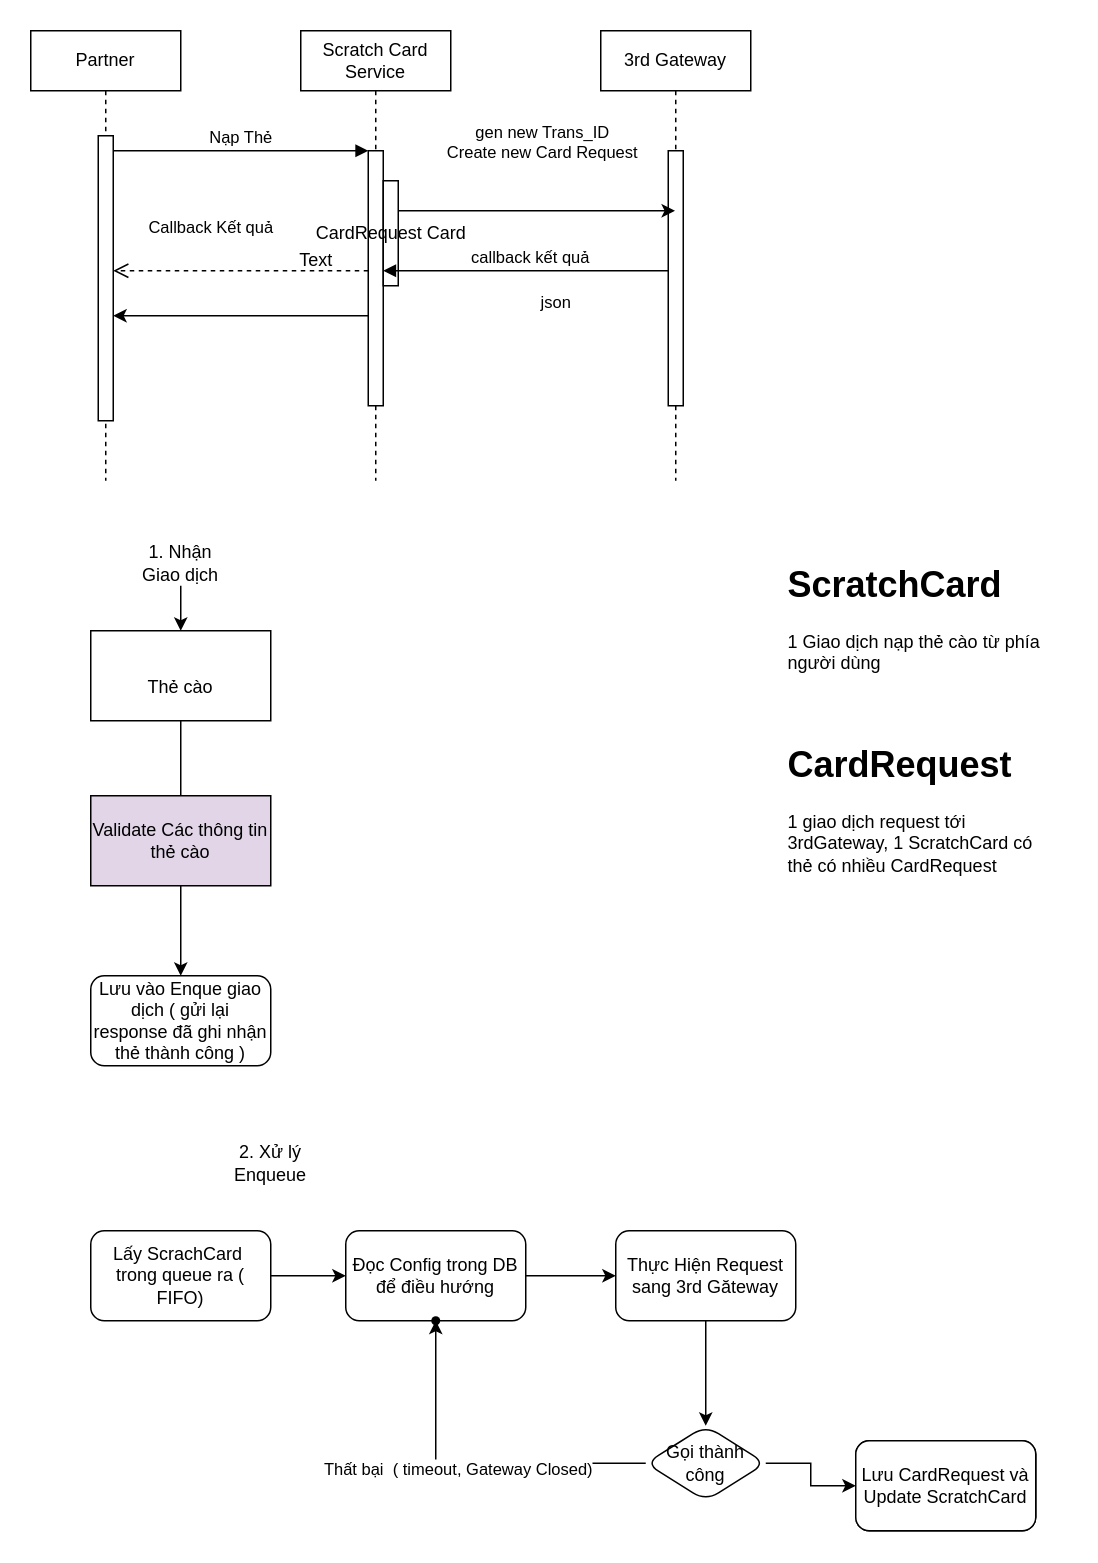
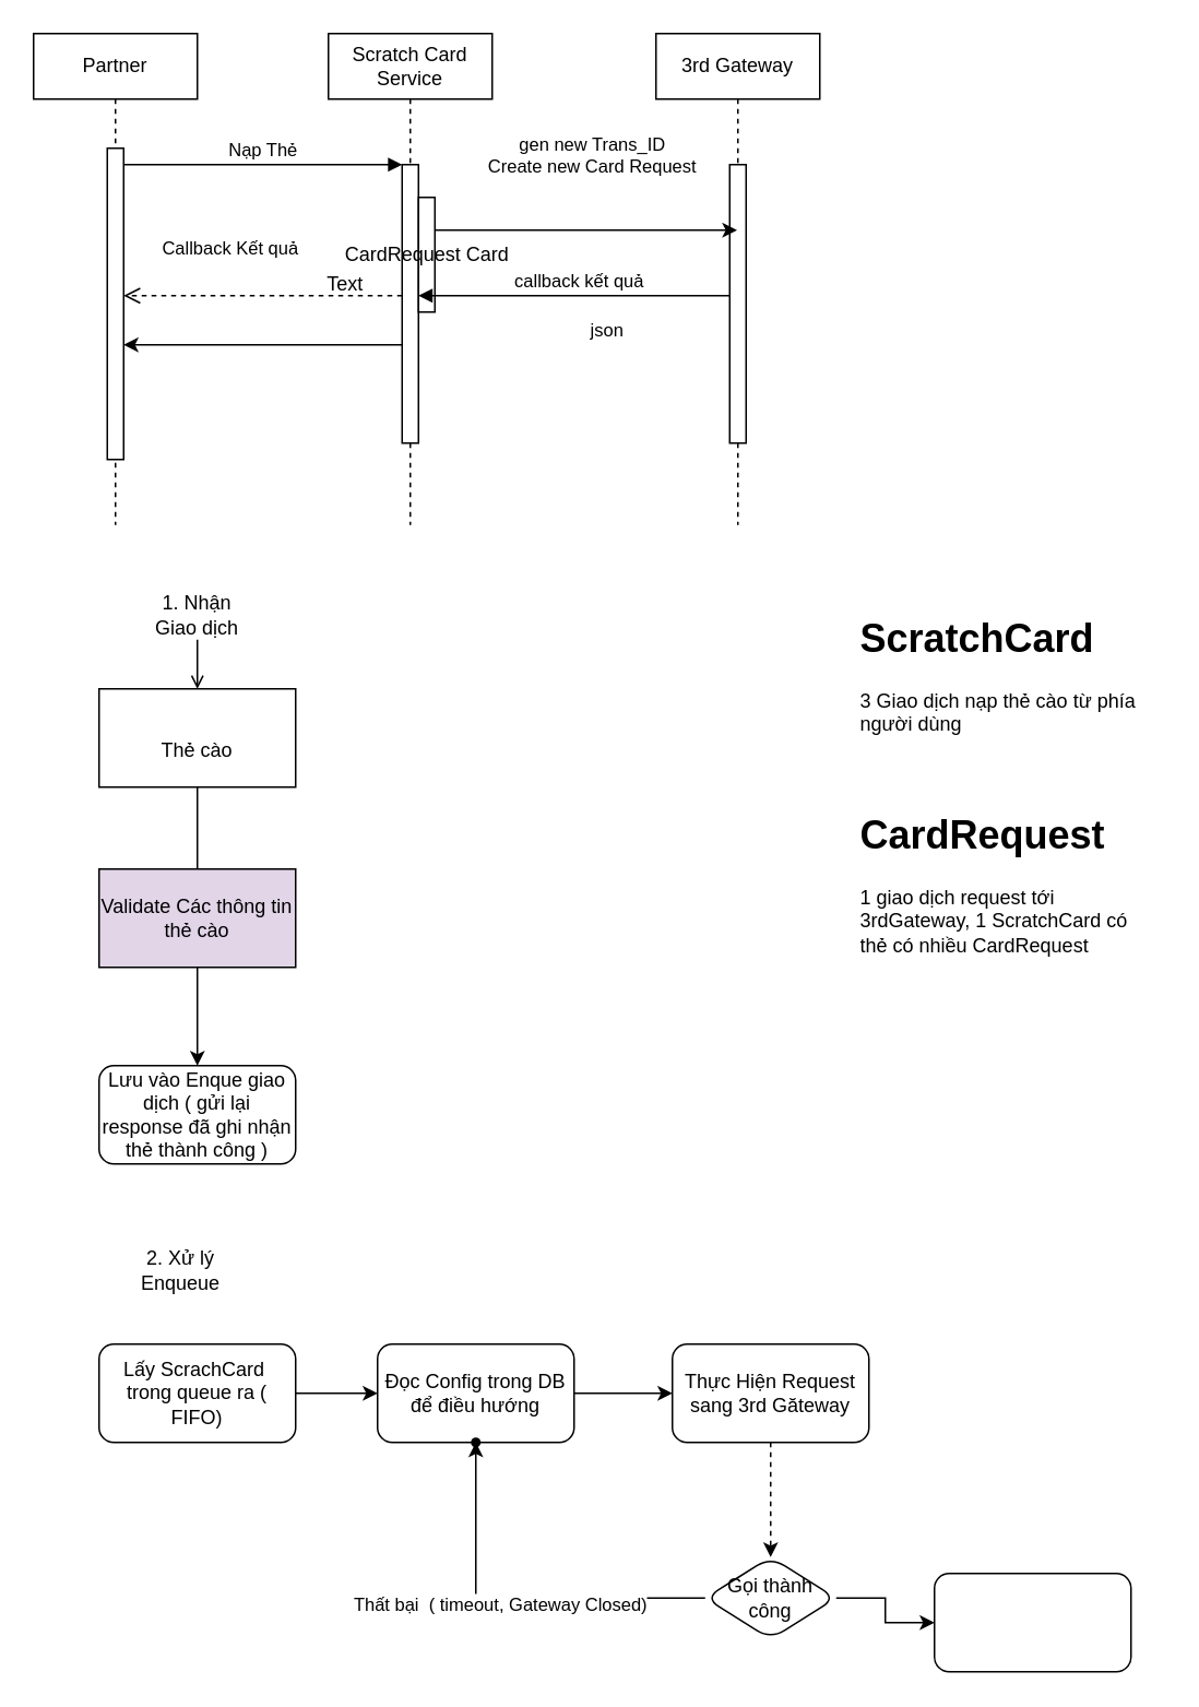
  <mxCell id="0" />
  <mxCell id="1" parent="0" />
  <mxCell id="2" value="Partner" style="shape=umlLifeline;perimeter=lifelinePerimeter;whiteSpace=wrap;html=1;container=0;dropTarget=0;collapsible=0;recursiveResize=0;outlineConnect=0;portConstraint=eastwest;newEdgeStyle={&quot;edgeStyle&quot;:&quot;elbowEdgeStyle&quot;,&quot;elbow&quot;:&quot;vertical&quot;,&quot;curved&quot;:0,&quot;rounded&quot;:0};" parent="1" vertex="1"><mxGeometry x="20" y="20" width="100" height="300" as="geometry" /></mxCell>
  <mxCell id="3" value="" style="html=1;points=[];perimeter=orthogonalPerimeter;outlineConnect=0;targetShapes=umlLifeline;portConstraint=eastwest;newEdgeStyle={&quot;edgeStyle&quot;:&quot;elbowEdgeStyle&quot;,&quot;elbow&quot;:&quot;vertical&quot;,&quot;curved&quot;:0,&quot;rounded&quot;:0};" parent="2" vertex="1"><mxGeometry x="45" y="70" width="10" height="190" as="geometry" /></mxCell>
  <mxCell id="4" value="Scratch Card Service" style="shape=umlLifeline;perimeter=lifelinePerimeter;whiteSpace=wrap;html=1;container=0;dropTarget=0;collapsible=0;recursiveResize=0;outlineConnect=0;portConstraint=eastwest;newEdgeStyle={&quot;edgeStyle&quot;:&quot;elbowEdgeStyle&quot;,&quot;elbow&quot;:&quot;vertical&quot;,&quot;curved&quot;:0,&quot;rounded&quot;:0};" parent="1" vertex="1"><mxGeometry x="200" y="20" width="100" height="300" as="geometry" /></mxCell>
  <mxCell id="5" value="" style="html=1;points=[];perimeter=orthogonalPerimeter;outlineConnect=0;targetShapes=umlLifeline;portConstraint=eastwest;newEdgeStyle={&quot;edgeStyle&quot;:&quot;elbowEdgeStyle&quot;,&quot;elbow&quot;:&quot;vertical&quot;,&quot;curved&quot;:0,&quot;rounded&quot;:0};" parent="4" vertex="1"><mxGeometry x="45" y="80" width="10" height="170" as="geometry" /></mxCell>
  <mxCell id="6" value="CardRequest Card" style="html=1;points=[];perimeter=orthogonalPerimeter;outlineConnect=0;targetShapes=umlLifeline;portConstraint=eastwest;newEdgeStyle={&quot;edgeStyle&quot;:&quot;elbowEdgeStyle&quot;,&quot;elbow&quot;:&quot;vertical&quot;,&quot;curved&quot;:0,&quot;rounded&quot;:0};" parent="4" vertex="1"><mxGeometry x="55" y="100" width="10" height="70" as="geometry" /></mxCell>
  <mxCell id="7" value="Nạp Thẻ" style="html=1;verticalAlign=bottom;endArrow=block;edgeStyle=elbowEdgeStyle;elbow=vertical;curved=0;rounded=0;" parent="1" source="3" target="5" edge="1"><mxGeometry relative="1" as="geometry"><mxPoint x="175" y="110" as="sourcePoint" /><Array as="points"><mxPoint x="160" y="100" /></Array></mxGeometry></mxCell>
  <mxCell id="8" value="Callback Kết quả" style="html=1;verticalAlign=bottom;endArrow=open;dashed=1;endSize=8;edgeStyle=elbowEdgeStyle;elbow=vertical;curved=0;rounded=0;" parent="1" source="5" target="3" edge="1"><mxGeometry x="0.235" y="-20" relative="1" as="geometry"><mxPoint x="175" y="185" as="targetPoint" /><Array as="points"><mxPoint x="170" y="180" /><mxPoint x="170" y="260" /></Array><mxPoint as="offset" /></mxGeometry></mxCell>
  <mxCell id="9" value="callback kết quả" style="html=1;verticalAlign=bottom;endArrow=block;edgeStyle=elbowEdgeStyle;elbow=vertical;curved=0;rounded=0;" parent="1" source="11" target="5" edge="1"><mxGeometry relative="1" as="geometry"><mxPoint x="155" y="140" as="sourcePoint" /><Array as="points"><mxPoint x="270" y="180" /></Array></mxGeometry></mxCell>
  <mxCell id="10" value="json" style="edgeLabel;html=1;align=center;verticalAlign=middle;resizable=0;points=[];" parent="9" vertex="1" connectable="0"><mxGeometry x="-0.277" y="1" relative="1" as="geometry"><mxPoint x="-10" y="19" as="offset" /></mxGeometry></mxCell>
  <mxCell id="11" value="3rd Gateway" style="shape=umlLifeline;perimeter=lifelinePerimeter;whiteSpace=wrap;html=1;container=0;dropTarget=0;collapsible=0;recursiveResize=0;outlineConnect=0;portConstraint=eastwest;newEdgeStyle={&quot;edgeStyle&quot;:&quot;elbowEdgeStyle&quot;,&quot;elbow&quot;:&quot;vertical&quot;,&quot;curved&quot;:0,&quot;rounded&quot;:0};" parent="1" vertex="1"><mxGeometry x="400" y="20" width="100" height="300" as="geometry" /></mxCell>
  <mxCell id="12" value="" style="html=1;points=[];perimeter=orthogonalPerimeter;outlineConnect=0;targetShapes=umlLifeline;portConstraint=eastwest;newEdgeStyle={&quot;edgeStyle&quot;:&quot;elbowEdgeStyle&quot;,&quot;elbow&quot;:&quot;vertical&quot;,&quot;curved&quot;:0,&quot;rounded&quot;:0};" parent="11" vertex="1"><mxGeometry x="45" y="80" width="10" height="170" as="geometry" /></mxCell>
  <mxCell id="13" value="" style="edgeStyle=elbowEdgeStyle;rounded=0;orthogonalLoop=1;jettySize=auto;html=1;elbow=vertical;curved=0;" parent="1" source="6" target="11" edge="1"><mxGeometry relative="1" as="geometry"><Array as="points"><mxPoint x="350" y="140" /></Array></mxGeometry></mxCell>
  <mxCell id="14" value="&lt;div&gt;gen new Trans_ID&lt;/div&gt;&lt;div&gt;Create new Card Request&lt;/div&gt;&lt;div&gt;&lt;br&gt;&lt;/div&gt;" style="edgeLabel;html=1;align=center;verticalAlign=middle;resizable=0;points=[];" parent="13" vertex="1" connectable="0"><mxGeometry x="0.061" y="1" relative="1" as="geometry"><mxPoint x="-3" y="-39" as="offset" /></mxGeometry></mxCell>
  <mxCell id="15" style="edgeStyle=orthogonalEdgeStyle;rounded=0;orthogonalLoop=1;jettySize=auto;html=1;entryX=0.5;entryY=0;entryDx=0;entryDy=0;" parent="1" source="16" target="17" edge="1"><mxGeometry relative="1" as="geometry" /></mxCell>
  <mxCell id="16" value="&lt;div&gt;&amp;nbsp;&lt;br&gt;&lt;/div&gt;&lt;div&gt;Thẻ cào&lt;/div&gt;" style="rounded=0;whiteSpace=wrap;html=1;" parent="1" vertex="1"><mxGeometry x="60" y="420" width="120" height="60" as="geometry" /></mxCell>
  <mxCell id="17" value="Lưu vào Enque giao dịch ( gửi lại response đã ghi nhận thẻ thành công )" style="rounded=1;whiteSpace=wrap;html=1;" parent="1" vertex="1"><mxGeometry x="60" y="650" width="120" height="60" as="geometry" /></mxCell>
- <mxCell id="18" value="&lt;h1&gt;ScratchCard&lt;br&gt;&lt;/h1&gt;&lt;p&gt;1 Giao dịch nạp thẻ cào từ phía người dùng&lt;br&gt;&lt;/p&gt;" style="text;html=1;strokeColor=none;fillColor=none;spacing=5;spacingTop=-20;whiteSpace=wrap;overflow=hidden;rounded=0;" parent="1" vertex="1"><mxGeometry x="520" y="370" width="190" height="120" as="geometry" /></mxCell>
+ <mxCell id="18" value="&lt;h1&gt;ScratchCard&lt;br&gt;&lt;/h1&gt;&lt;p&gt;3 Giao dịch nạp thẻ cào từ phía người dùng&lt;br&gt;&lt;/p&gt;" style="text;html=1;strokeColor=none;fillColor=none;spacing=5;spacingTop=-20;whiteSpace=wrap;overflow=hidden;rounded=0;" parent="1" vertex="1"><mxGeometry x="520" y="370" width="190" height="120" as="geometry" /></mxCell>
  <mxCell id="19" value="&lt;h1&gt;CardRequest&lt;br&gt;&lt;/h1&gt;&lt;p&gt;1 giao dịch request tới 3rdGateway, 1 ScratchCard có thẻ có nhiều CardRequest&lt;br&gt;&lt;/p&gt;" style="text;html=1;strokeColor=none;fillColor=none;spacing=5;spacingTop=-20;whiteSpace=wrap;overflow=hidden;rounded=0;" parent="1" vertex="1"><mxGeometry x="520" y="490" width="190" height="120" as="geometry" /></mxCell>
  <mxCell id="20" value="Validate Các thông tin thẻ cào" style="rounded=0;whiteSpace=wrap;html=1;fillColor=#e1d5e7;" parent="1" vertex="1"><mxGeometry x="60" y="530" width="120" height="60" as="geometry" /></mxCell>
- <mxCell id="21" value="" style="edgeStyle=orthogonalEdgeStyle;rounded=0;orthogonalLoop=1;jettySize=auto;html=1;" parent="1" source="22" target="16" edge="1"><mxGeometry relative="1" as="geometry" /></mxCell>
+ <mxCell id="21" value="" style="edgeStyle=orthogonalEdgeStyle;rounded=0;orthogonalLoop=1;jettySize=auto;html=1;endArrow=open;" parent="1" source="22" target="16" edge="1"><mxGeometry relative="1" as="geometry" /></mxCell>
  <mxCell id="22" value="1. Nhận Giao dịch" style="text;html=1;strokeColor=none;fillColor=none;align=center;verticalAlign=middle;whiteSpace=wrap;rounded=0;" parent="1" vertex="1"><mxGeometry x="90" y="360" width="60" height="30" as="geometry" /></mxCell>
- <mxCell id="23" value="2. Xử lý Enqueue" style="text;html=1;strokeColor=none;fillColor=none;align=center;verticalAlign=middle;whiteSpace=wrap;rounded=0;" parent="1" vertex="1"><mxGeometry x="150" y="760" width="60" height="30" as="geometry" /></mxCell>
+ <mxCell id="23" value="2. Xử lý Enqueue" style="text;html=1;strokeColor=none;fillColor=none;align=center;verticalAlign=middle;whiteSpace=wrap;rounded=0;" parent="1" vertex="1"><mxGeometry x="80" y="760" width="60" height="30" as="geometry" /></mxCell>
  <mxCell id="24" style="edgeStyle=orthogonalEdgeStyle;rounded=0;orthogonalLoop=1;jettySize=auto;html=1;" parent="1" source="25" target="27" edge="1"><mxGeometry relative="1" as="geometry"><mxPoint x="220" y="850" as="targetPoint" /></mxGeometry></mxCell>
  <mxCell id="25" value="Lấy ScrachCard&amp;nbsp; trong queue ra ( FIFO)" style="rounded=1;whiteSpace=wrap;html=1;" parent="1" vertex="1"><mxGeometry x="60" y="820" width="120" height="60" as="geometry" /></mxCell>
  <mxCell id="26" value="" style="edgeStyle=orthogonalEdgeStyle;rounded=0;orthogonalLoop=1;jettySize=auto;html=1;" parent="1" source="27" target="29" edge="1"><mxGeometry relative="1" as="geometry" /></mxCell>
  <mxCell id="27" value="Đọc Config trong DB để điều hướng " style="rounded=1;whiteSpace=wrap;html=1;" parent="1" vertex="1"><mxGeometry x="230" y="820" width="120" height="60" as="geometry" /></mxCell>
- <mxCell id="28" value="" style="edgeStyle=orthogonalEdgeStyle;rounded=0;orthogonalLoop=1;jettySize=auto;html=1;" parent="1" source="29" target="33" edge="1"><mxGeometry relative="1" as="geometry" /></mxCell>
+ <mxCell id="28" value="" style="edgeStyle=orthogonalEdgeStyle;rounded=0;orthogonalLoop=1;jettySize=auto;html=1;dashed=1;" parent="1" source="29" target="33" edge="1"><mxGeometry relative="1" as="geometry" /></mxCell>
  <mxCell id="29" value="Thực Hiện Request sang 3rd Găteway" style="rounded=1;whiteSpace=wrap;html=1;" parent="1" vertex="1"><mxGeometry x="410" y="820" width="120" height="60" as="geometry" /></mxCell>
  <mxCell id="30" value="" style="edgeStyle=orthogonalEdgeStyle;rounded=0;orthogonalLoop=1;jettySize=auto;html=1;" parent="1" source="33" target="34" edge="1"><mxGeometry relative="1" as="geometry" /></mxCell>
  <mxCell id="31" value="" style="edgeStyle=orthogonalEdgeStyle;rounded=0;orthogonalLoop=1;jettySize=auto;html=1;" parent="1" source="33" target="35" edge="1"><mxGeometry relative="1" as="geometry" /></mxCell>
  <mxCell id="32" value="&lt;div&gt;Thất bại&amp;nbsp; ( timeout, Gateway Closed)&lt;/div&gt;&lt;div&gt;&lt;br&gt;&lt;/div&gt;" style="edgeLabel;html=1;align=center;verticalAlign=middle;resizable=0;points=[];" parent="31" vertex="1" connectable="0"><mxGeometry x="-0.52" y="-2" relative="1" as="geometry"><mxPoint x="-70" y="12" as="offset" /></mxGeometry></mxCell>
  <mxCell id="33" value="Gọi thành công" style="rhombus;whiteSpace=wrap;html=1;rounded=1;" parent="1" vertex="1"><mxGeometry x="430" y="950" width="80" height="50" as="geometry" /></mxCell>
  <mxCell id="34" value="" style="rounded=1;whiteSpace=wrap;html=1;" parent="1" vertex="1"><mxGeometry x="570" y="960" width="120" height="60" as="geometry" /></mxCell>
  <mxCell id="35" value="" style="shape=waypoint;sketch=0;size=6;pointerEvents=1;points=[];fillColor=default;resizable=0;rotatable=0;perimeter=centerPerimeter;snapToPoint=1;rounded=1;" parent="1" vertex="1"><mxGeometry x="280" y="870" width="20" height="20" as="geometry" /></mxCell>
- <mxCell id="36" value="Lưu CardRequest và Update ScratchCard " style="rounded=1;whiteSpace=wrap;html=1;" parent="1" vertex="1"><mxGeometry x="570" y="960" width="120" height="60" as="geometry" /></mxCell>
  <mxCell id="37" value="" style="edgeStyle=orthogonalEdgeStyle;rounded=0;orthogonalLoop=1;jettySize=auto;html=1;" parent="1" edge="1"><mxGeometry relative="1" as="geometry"><mxPoint x="245" y="210" as="sourcePoint" /><mxPoint x="75" y="210" as="targetPoint" /></mxGeometry></mxCell>
  <mxCell id="38" value="Text" style="text;html=1;align=center;verticalAlign=middle;resizable=0;points=[];autosize=1;strokeColor=none;fillColor=none;" parent="1" vertex="1"><mxGeometry x="190" y="158" width="40" height="30" as="geometry" /></mxCell>
